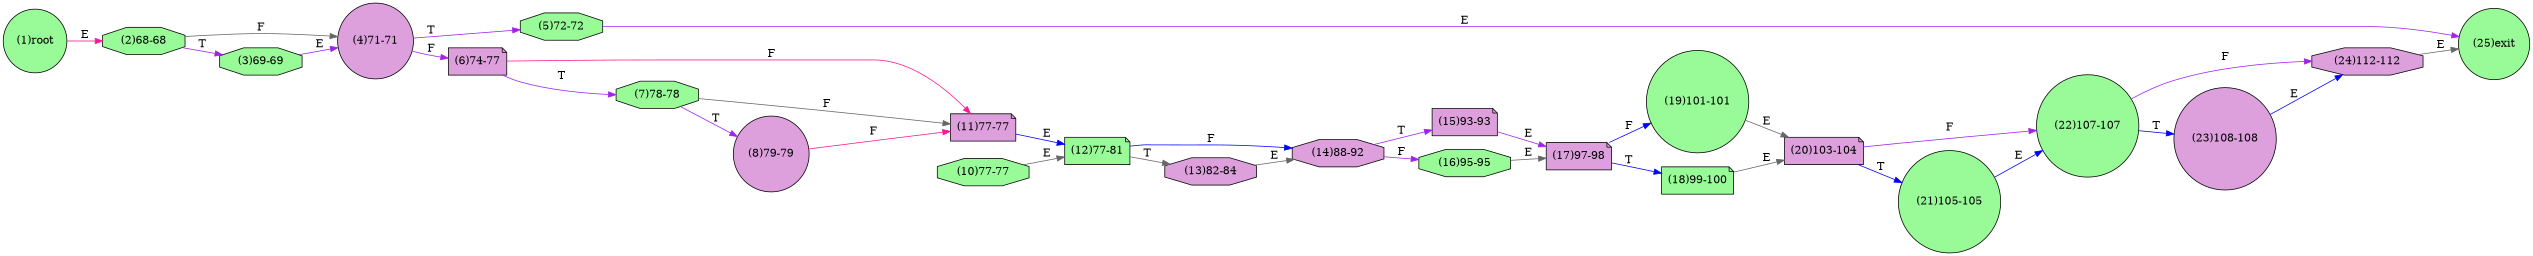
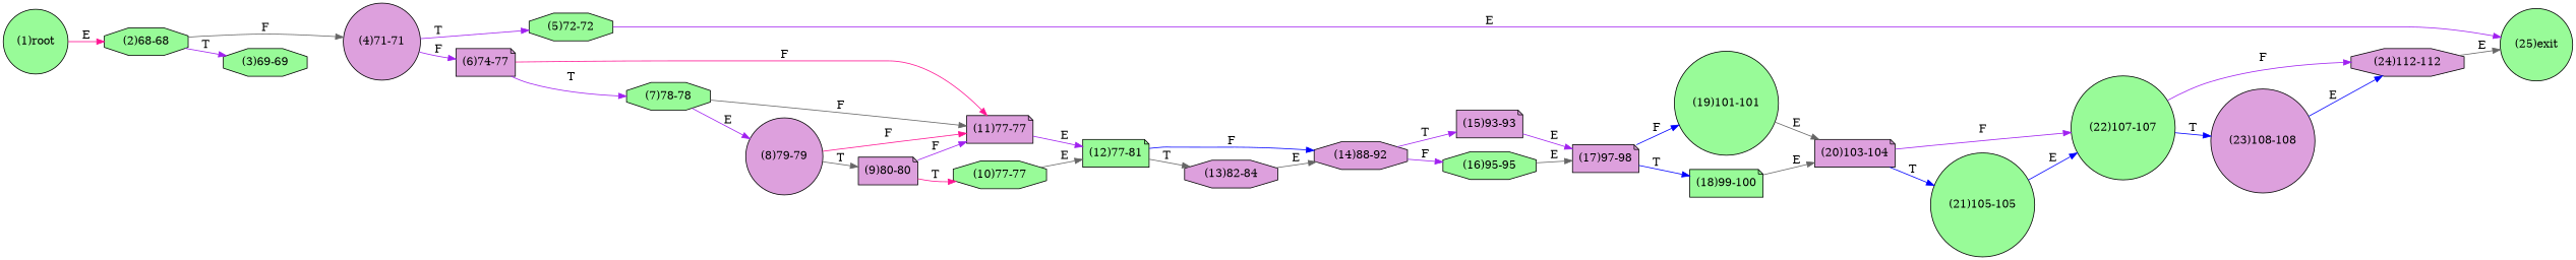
  digraph {
    rankdir=LR
    node [fillcolor=palegreen shape=octagon style=filled]
    edge [color=purple]
    n1 [label="(1)root" shape=circle]
    n2 [label="(2)68-68"]
    n3 [label="(3)69-69"]
    n4 [fillcolor=plum label="(4)71-71" shape=circle]
    n5 [label="(5)72-72"]
    n6 [fillcolor=plum label="(6)74-77" shape=note]
    n7 [label="(25)exit" shape=circle]
    n8 [label="(7)78-78"]
    n9 [fillcolor=plum label="(11)77-77" shape=note]
    n10 [fillcolor=plum label="(8)79-79" shape=circle]
    n11 [label="(12)77-81" shape=note]
+   n12 [fillcolor=plum label="(9)80-80" shape=note]
    n13 [label="(10)77-77"]
    n14 [fillcolor=plum label="(13)82-84"]
    n15 [fillcolor=plum label="(14)88-92"]
    n16 [fillcolor=plum label="(15)93-93" shape=note]
    n17 [label="(16)95-95"]
    n18 [fillcolor=plum label="(17)97-98" shape=note]
    n19 [label="(19)101-101" shape=circle]
    n20 [label="(18)99-100" shape=note]
    n21 [fillcolor=plum label="(20)103-104" shape=note]
    n22 [label="(21)105-105" shape=circle]
    n23 [label="(22)107-107" shape=circle]
    n24 [fillcolor=plum label="(23)108-108" shape=circle]
    n25 [fillcolor=plum label="(24)112-112"]
    n1 -> n2 [color=deeppink label=E]
    n2 -> n3 [label=T]
    n2 -> n4 [color=gray40 label=F]
-   n3 -> n4 [label=E]
    n4 -> n5 [label=T]
    n4 -> n6 [label=F]
    n5 -> n7 [label=E]
    n6 -> n8 [label=T]
    n6 -> n9 [color=deeppink label=F]
    n8 -> n9 [color=gray40 label=F]
-   n8 -> n10 [label=T]
-   n9 -> n11 [color=blue label=E]
+   n8 -> n10 [label=E]
+   n9 -> n11 [label=E]
    n10 -> n9 [color=deeppink label=F]
+   n10 -> n12 [color=gray40 label=T]
    n11 -> n14 [color=gray40 label=T]
    n11 -> n15 [color=blue label=F]
+   n12 -> n9 [label=F]
+   n12 -> n13 [color=deeppink label=T]
    n13 -> n11 [color=gray40 label=E]
    n14 -> n15 [color=gray40 label=E]
    n15 -> n16 [label=T]
    n15 -> n17 [label=F]
    n16 -> n18 [label=E]
    n17 -> n18 [color=gray40 label=E]
    n18 -> n19 [color=blue label=F]
    n18 -> n20 [color=blue label=T]
    n19 -> n21 [color=gray40 label=E]
    n20 -> n21 [color=gray40 label=E]
    n21 -> n22 [color=blue label=T]
    n21 -> n23 [label=F]
    n22 -> n23 [color=blue label=E]
    n23 -> n24 [color=blue label=T]
    n23 -> n25 [label=F]
    n24 -> n25 [color=blue label=E]
    n25 -> n7 [color=gray40 label=E]
  }
